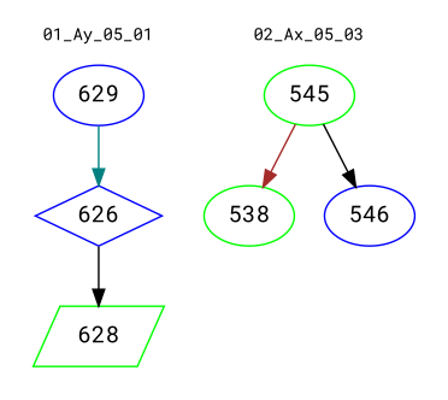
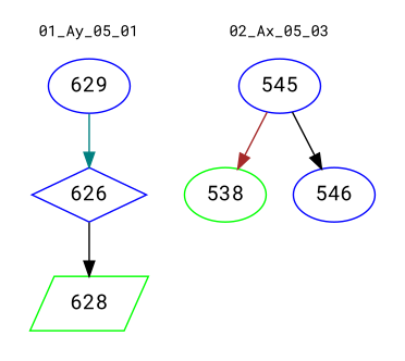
  digraph {
    fontname="Roboto Mono"
    node [color=blue fontname="Roboto Mono" shape=ellipse]
    edge [color=black fontname="Roboto Mono"]
    n1 [label=629]
    n2 [label=626 shape=diamond]
    n3 [color=green label=628 shape=parallelogram]
-   n4 [color=green label=545]
+   n4 [label=545]
    n5 [color=green label=538]
    n6 [label=546]
    subgraph cluster_1 {
      color=white
      fontsize=10
      label="01_Ay_05_01"
      n1
      n2
      n3
    }
    subgraph cluster_2 {
      color=white
      fontsize=10
      label="02_Ax_05_03"
      n4
      n5
      n6
    }
    n1 -> n2 [color=teal]
    n2 -> n3
    n4 -> n5 [color=brown]
    n4 -> n6
  }
